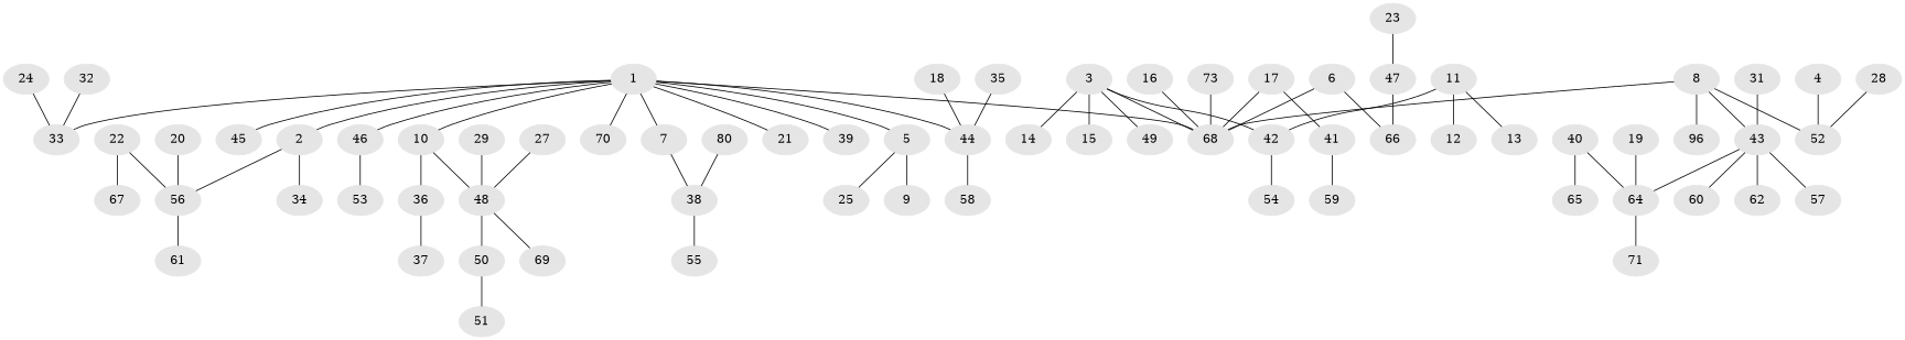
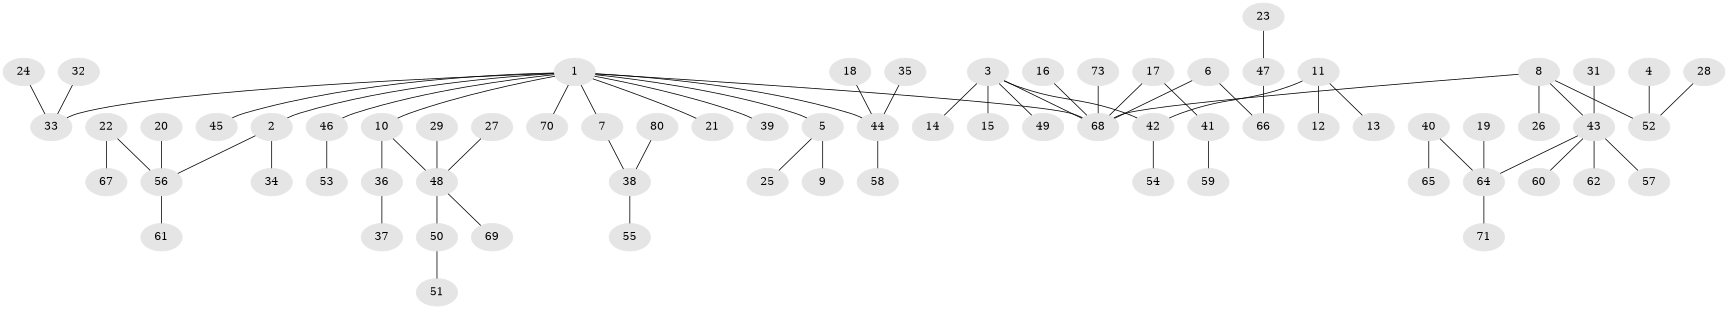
  graph {
    node [color=gray90 style=filled]
    edge [weight=1.0]
    1
    2
    5
    7
    10
    21
    33
    39
    44
    45
    46
    68
    70
    34
    56
    9
    25
    38
    36
    48
    58
    53
    61
    3
    14
    15
    42
    49
    54
    4
    52
    6
    66
    55
    8
-   26 [label=96]
+   26
    43
    64
    57
    60
    62
    37
    50
    69
    11
    12
    13
    16
    17
    41
    59
    18
    19
    71
    20
    22
    67
    23
    47
    24
    27
    28
    29
    n64 [label=80]
    31
    32
    35
    40
    65
    51
    n71 [label=73]
    1 -- 2
    1 -- 5
    1 -- 7
    1 -- 10
    1 -- 21
    1 -- 33
    1 -- 39
    1 -- 44
    1 -- 45
    1 -- 46
    1 -- 68
    1 -- 70
    2 -- 34
    2 -- 56
    5 -- 9
    5 -- 25
    7 -- 38
    10 -- 36
    10 -- 48
    44 -- 58
    46 -- 53
    56 -- 61
    38 -- 55
    36 -- 37
    48 -- 50
    48 -- 69
    3 -- 68
    3 -- 14
    3 -- 15
    3 -- 42
    3 -- 49
    42 -- 54
    4 -- 52
    6 -- 68
    6 -- 66
    8 -- 68
    8 -- 52
    8 -- 26
    8 -- 43
    43 -- 64
    43 -- 57
    43 -- 60
    43 -- 62
    64 -- 71
    50 -- 51
    11 -- 42
    11 -- 12
    11 -- 13
    16 -- 68
    17 -- 68
    17 -- 41
    41 -- 59
    18 -- 44
    19 -- 64
    20 -- 56
    22 -- 56
    22 -- 67
    23 -- 47
    47 -- 66
    24 -- 33
    27 -- 48
    28 -- 52
    29 -- 48
    n64 -- 38
    31 -- 43
    32 -- 33
    35 -- 44
    40 -- 64
    40 -- 65
    n71 -- 68
  }
